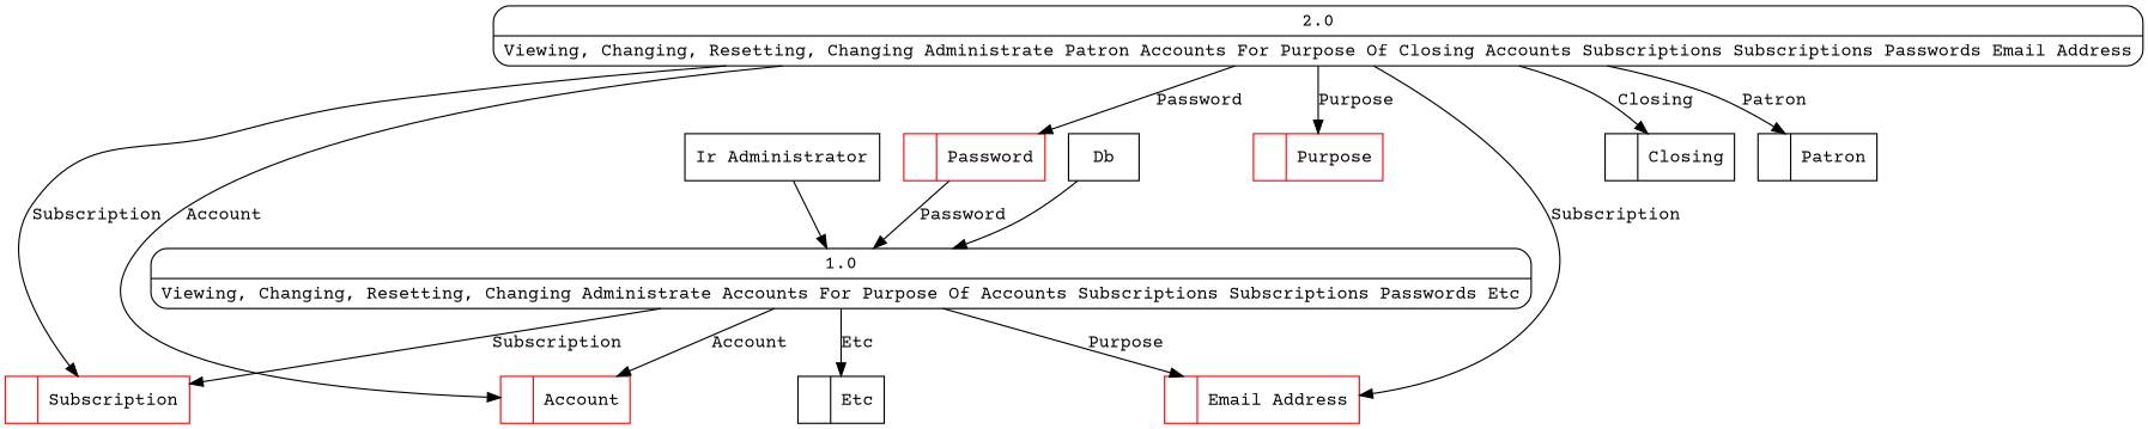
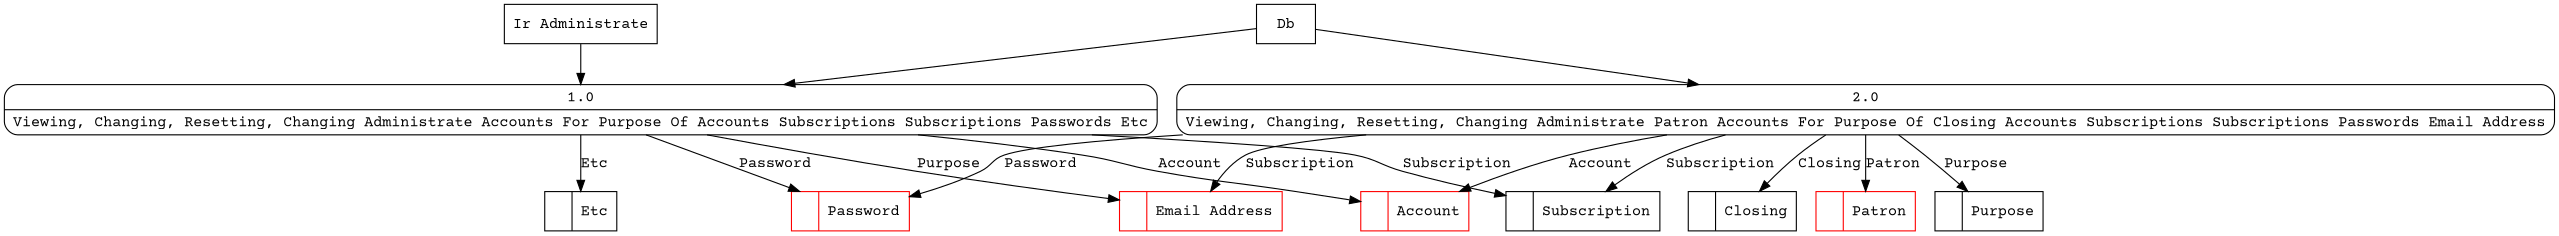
  digraph {
    fontname="Courier Prime"
    node [fontname="Courier Prime" shape=record]
    edge [fontname="Courier Prime"]
    n1 [color=red label="<f0>  |<f1> Email Address "]
    n2 [label="<f0>  |<f1> Etc "]
    n3 [color=red label="<f0>  |<f1> Password "]
-   n4 [label="<f0>  |<f1> Purpose " color=red]
-   n5 [color=red label="<f0>  |<f1> Subscription "]
+   n4 [label="<f0>  |<f1> Purpose "]
+   n5 [color=black label="<f0>  |<f1> Subscription "]
    n6 [color=red label="<f0>  |<f1> Account "]
    n7 [label="<f0>  |<f1> Closing "]
-   n8 [color=black label="<f0>  |<f1> Patron "]
+   n8 [color=red label="<f0>  |<f1> Patron "]
    n9 [label=Db shape=box]
    n10 [label="{<f0> 1.0|<f1> Viewing, Changing, Resetting, Changing Administrate Accounts For Purpose Of Accounts Subscriptions Subscriptions Passwords Etc }" shape=Mrecord]
    n11 [label="{<f0> 2.0|<f1> Viewing, Changing, Resetting, Changing Administrate Patron Accounts For Purpose Of Closing Accounts Subscriptions Subscriptions Passwords Email Address }" shape=Mrecord]
-   n12 [label="Ir Administrator" shape=box]
+   n12 [label="Ir Administrate" shape=box]
    n9 -> n10
+   n9 -> n11
    n10 -> n1 [label=Purpose]
    n10 -> n2 [label=Etc]
-   n3 -> n10 [label=Password]
+   n10 -> n3 [label=Password]
    n10 -> n5 [label=Subscription]
    n10 -> n6 [label=Account]
    n11 -> n1 [label=Subscription]
    n11 -> n3 [label=Password]
    n11 -> n4 [label=Purpose]
    n11 -> n5 [label=Subscription]
    n11 -> n6 [label=Account]
    n11 -> n7 [label=Closing]
    n11 -> n8 [label=Patron]
    n12 -> n10
  }
